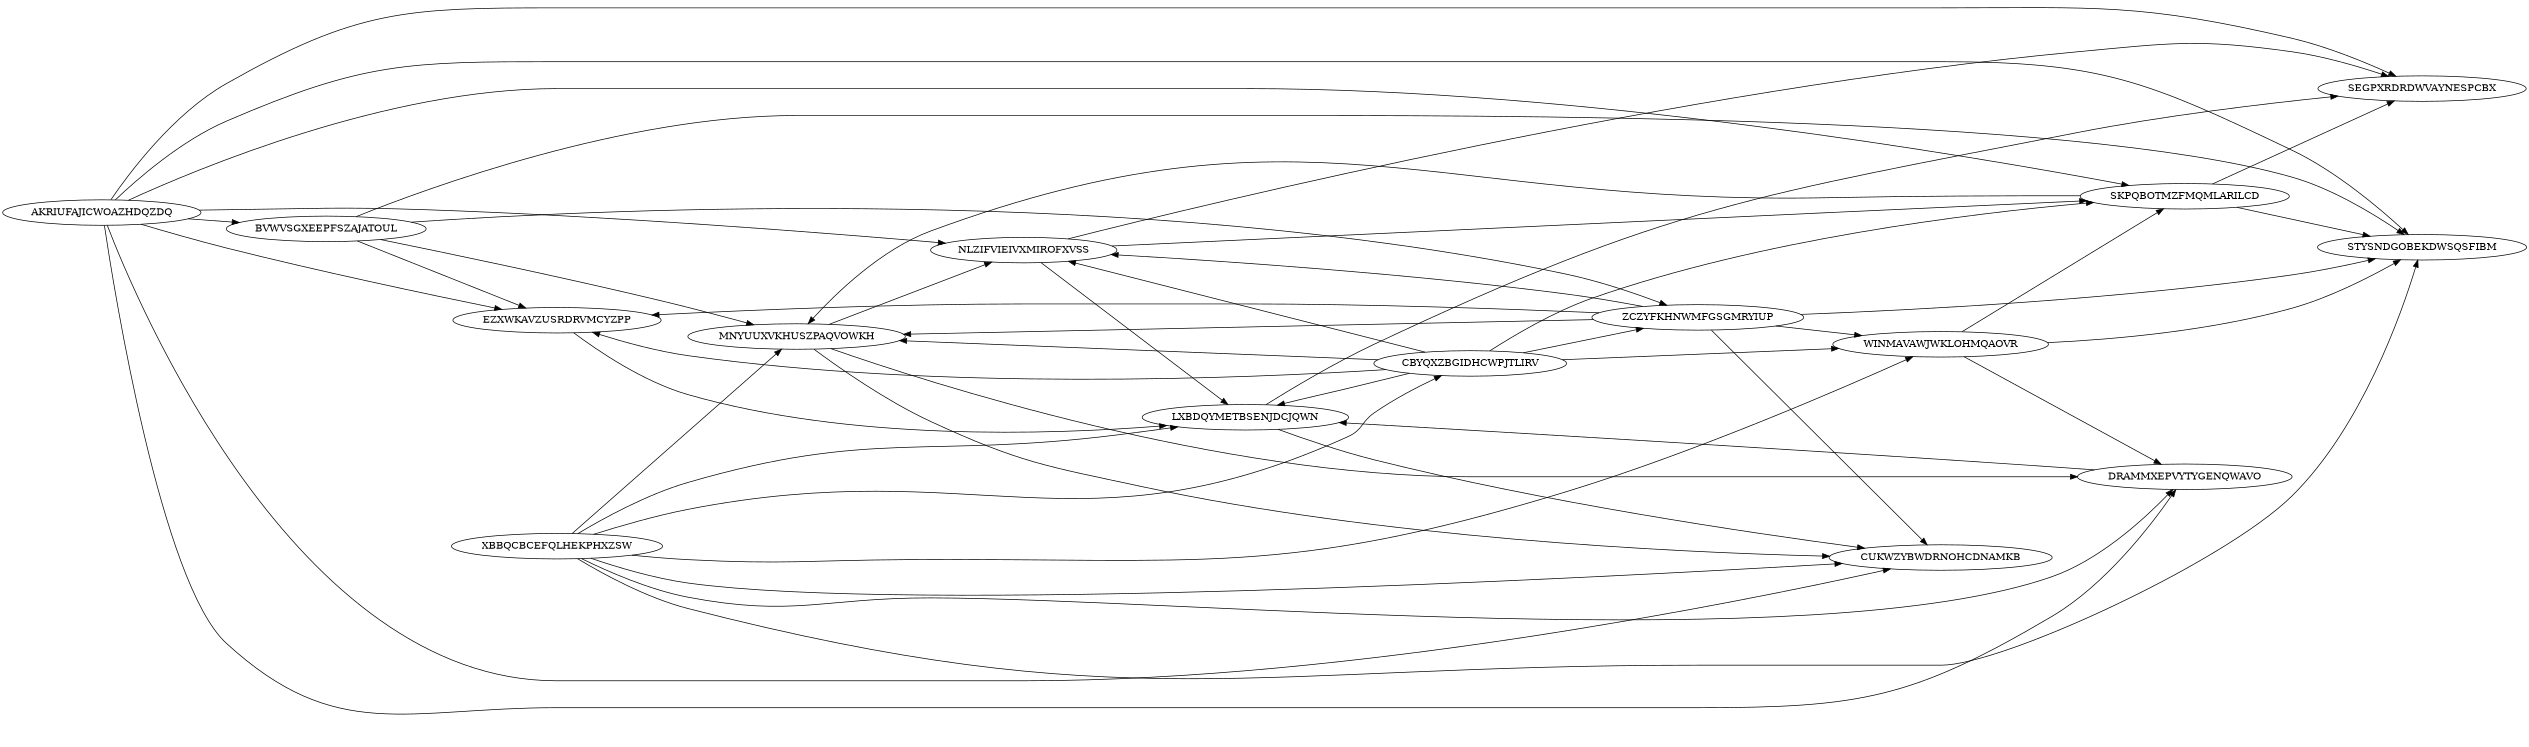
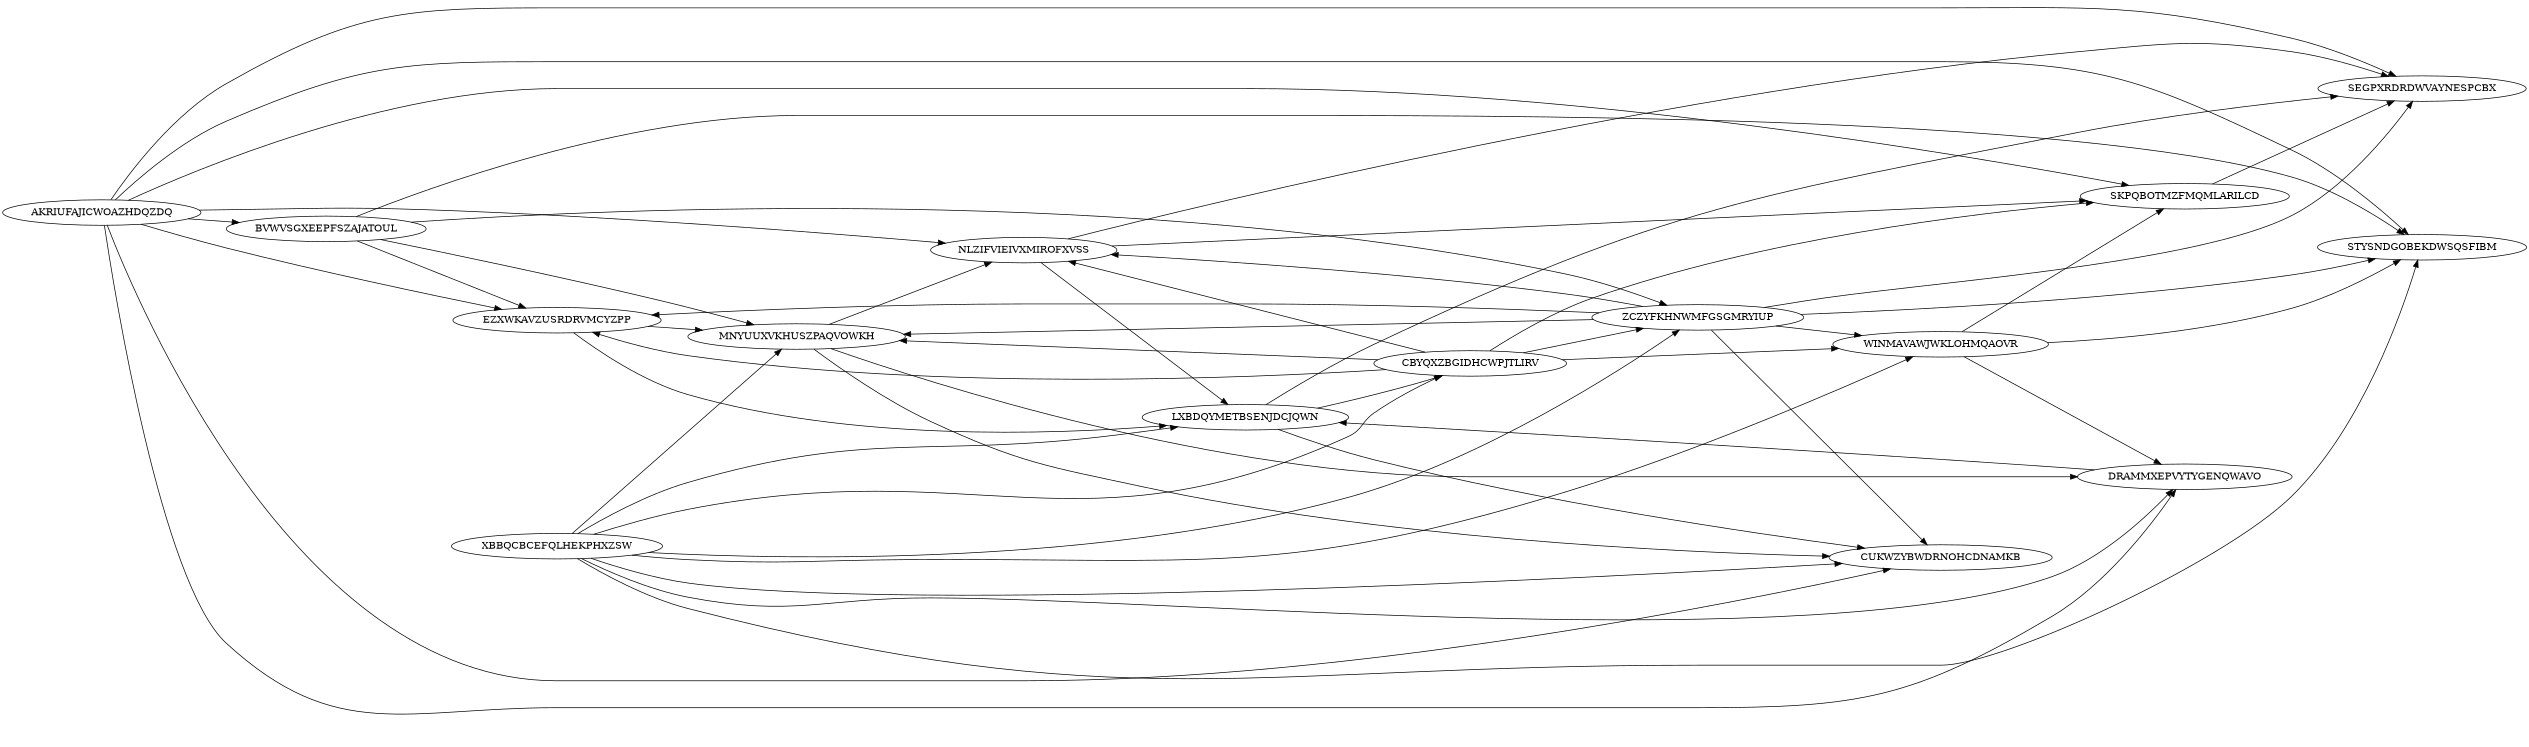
  digraph {
    rankdir=LR
    node [Weight=19]
    edge [Weight=20]
    AKRIUFAJICWOAZHDQZDQ [Weight=18]
    BVWVSGXEEPFSZAJATOUL [Weight=17]
    EZXWKAVZUSRDRVMCYZPP
    NLZIFVIEIVXMIROFXVSS [Weight=12]
    SKPQBOTMZFMQMLARILCD [Weight=15]
    DRAMMXEPVYTYGENQWAVO [Weight=13]
    STYSNDGOBEKDWSQSFIBM [Weight=11]
    CUKWZYBWDRNOHCDNAMKB [Weight=18]
    SEGPXRDRDWVAYNESPCBX
    ZCZYFKHNWMFGSGMRYIUP [Weight=14]
    MNYUUXVKHUSZPAQVOWKH
    LXBDQYMETBSENJDCJQWN [Weight=11]
    XBBQCBCEFQLHEKPHXZSW [Weight=14]
    CBYQXZBGIDHCWPJTLIRV [Weight=13]
    WINMAVAWJWKLOHMQAOVR
    AKRIUFAJICWOAZHDQZDQ -> BVWVSGXEEPFSZAJATOUL
    AKRIUFAJICWOAZHDQZDQ -> EZXWKAVZUSRDRVMCYZPP
    AKRIUFAJICWOAZHDQZDQ -> NLZIFVIEIVXMIROFXVSS
    AKRIUFAJICWOAZHDQZDQ -> SKPQBOTMZFMQMLARILCD [Weight=13]
    AKRIUFAJICWOAZHDQZDQ -> DRAMMXEPVYTYGENQWAVO [Weight=14]
    AKRIUFAJICWOAZHDQZDQ -> STYSNDGOBEKDWSQSFIBM
    AKRIUFAJICWOAZHDQZDQ -> CUKWZYBWDRNOHCDNAMKB [Weight=11]
    AKRIUFAJICWOAZHDQZDQ -> SEGPXRDRDWVAYNESPCBX [Weight=11]
    BVWVSGXEEPFSZAJATOUL -> EZXWKAVZUSRDRVMCYZPP [Weight=12]
    BVWVSGXEEPFSZAJATOUL -> STYSNDGOBEKDWSQSFIBM [Weight=10]
    BVWVSGXEEPFSZAJATOUL -> ZCZYFKHNWMFGSGMRYIUP [Weight=10]
    BVWVSGXEEPFSZAJATOUL -> MNYUUXVKHUSZPAQVOWKH [Weight=16]
-   SKPQBOTMZFMQMLARILCD -> MNYUUXVKHUSZPAQVOWKH
+   EZXWKAVZUSRDRVMCYZPP -> MNYUUXVKHUSZPAQVOWKH
    EZXWKAVZUSRDRVMCYZPP -> LXBDQYMETBSENJDCJQWN [Weight=12]
    NLZIFVIEIVXMIROFXVSS -> SKPQBOTMZFMQMLARILCD
    NLZIFVIEIVXMIROFXVSS -> SEGPXRDRDWVAYNESPCBX [Weight=13]
    NLZIFVIEIVXMIROFXVSS -> LXBDQYMETBSENJDCJQWN [Weight=14]
-   SKPQBOTMZFMQMLARILCD -> STYSNDGOBEKDWSQSFIBM [Weight=15]
    SKPQBOTMZFMQMLARILCD -> SEGPXRDRDWVAYNESPCBX [Weight=16]
    DRAMMXEPVYTYGENQWAVO -> LXBDQYMETBSENJDCJQWN [Weight=19]
    ZCZYFKHNWMFGSGMRYIUP -> EZXWKAVZUSRDRVMCYZPP [Weight=10]
    ZCZYFKHNWMFGSGMRYIUP -> NLZIFVIEIVXMIROFXVSS [Weight=11]
    ZCZYFKHNWMFGSGMRYIUP -> STYSNDGOBEKDWSQSFIBM [Weight=13]
    ZCZYFKHNWMFGSGMRYIUP -> CUKWZYBWDRNOHCDNAMKB [Weight=12]
+   ZCZYFKHNWMFGSGMRYIUP -> SEGPXRDRDWVAYNESPCBX
    ZCZYFKHNWMFGSGMRYIUP -> MNYUUXVKHUSZPAQVOWKH [Weight=16]
    ZCZYFKHNWMFGSGMRYIUP -> WINMAVAWJWKLOHMQAOVR
    MNYUUXVKHUSZPAQVOWKH -> NLZIFVIEIVXMIROFXVSS [Weight=18]
    MNYUUXVKHUSZPAQVOWKH -> DRAMMXEPVYTYGENQWAVO
    MNYUUXVKHUSZPAQVOWKH -> CUKWZYBWDRNOHCDNAMKB [Weight=19]
    LXBDQYMETBSENJDCJQWN -> CUKWZYBWDRNOHCDNAMKB [Weight=10]
    LXBDQYMETBSENJDCJQWN -> SEGPXRDRDWVAYNESPCBX [Weight=17]
    XBBQCBCEFQLHEKPHXZSW -> DRAMMXEPVYTYGENQWAVO [Weight=14]
    XBBQCBCEFQLHEKPHXZSW -> STYSNDGOBEKDWSQSFIBM [Weight=19]
    XBBQCBCEFQLHEKPHXZSW -> CUKWZYBWDRNOHCDNAMKB [Weight=11]
+   XBBQCBCEFQLHEKPHXZSW -> ZCZYFKHNWMFGSGMRYIUP [Weight=18]
    XBBQCBCEFQLHEKPHXZSW -> MNYUUXVKHUSZPAQVOWKH [Weight=14]
    XBBQCBCEFQLHEKPHXZSW -> LXBDQYMETBSENJDCJQWN [Weight=10]
    XBBQCBCEFQLHEKPHXZSW -> CBYQXZBGIDHCWPJTLIRV [Weight=19]
    XBBQCBCEFQLHEKPHXZSW -> WINMAVAWJWKLOHMQAOVR
    CBYQXZBGIDHCWPJTLIRV -> EZXWKAVZUSRDRVMCYZPP [Weight=14]
    CBYQXZBGIDHCWPJTLIRV -> NLZIFVIEIVXMIROFXVSS [Weight=14]
    CBYQXZBGIDHCWPJTLIRV -> SKPQBOTMZFMQMLARILCD [Weight=12]
    CBYQXZBGIDHCWPJTLIRV -> ZCZYFKHNWMFGSGMRYIUP [Weight=11]
    CBYQXZBGIDHCWPJTLIRV -> MNYUUXVKHUSZPAQVOWKH [Weight=18]
-   CBYQXZBGIDHCWPJTLIRV -> LXBDQYMETBSENJDCJQWN
+   LXBDQYMETBSENJDCJQWN -> CBYQXZBGIDHCWPJTLIRV
    CBYQXZBGIDHCWPJTLIRV -> WINMAVAWJWKLOHMQAOVR [Weight=14]
    WINMAVAWJWKLOHMQAOVR -> SKPQBOTMZFMQMLARILCD [Weight=11]
    WINMAVAWJWKLOHMQAOVR -> DRAMMXEPVYTYGENQWAVO [Weight=13]
    WINMAVAWJWKLOHMQAOVR -> STYSNDGOBEKDWSQSFIBM
  }
